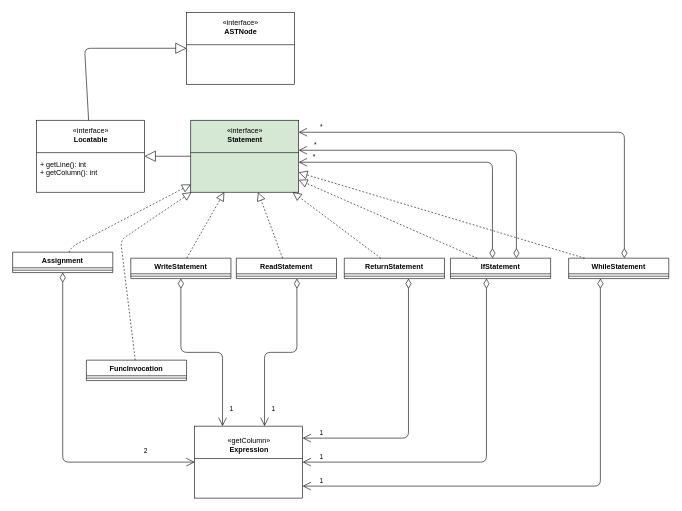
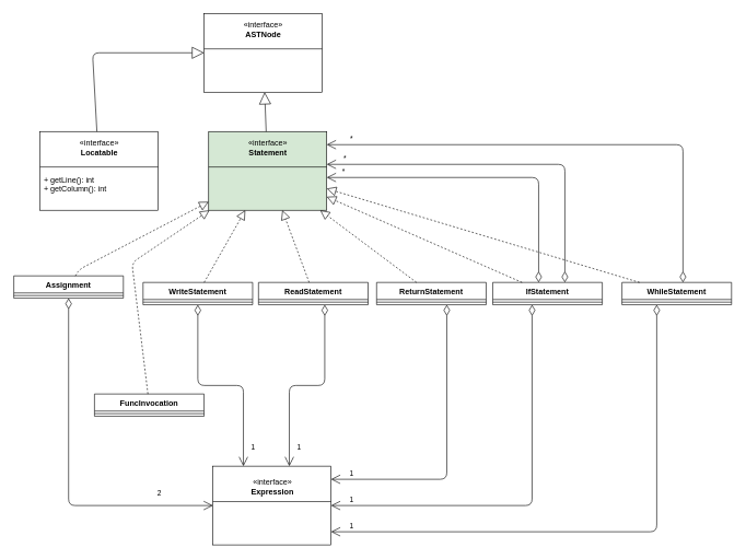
  <mxCell id="0" />
  <mxCell id="1" parent="0" />
  <mxCell id="2" value="Assignment" style="swimlane;fontStyle=1;align=center;verticalAlign=top;childLayout=stackLayout;horizontal=1;startSize=26;horizontalStack=0;resizeParent=1;resizeParentMax=0;resizeLast=0;collapsible=1;marginBottom=0;" parent="1" vertex="1"><mxGeometry x="20" y="420" width="167" height="34" as="geometry" /></mxCell>
  <mxCell id="3" value="" style="line;strokeWidth=1;fillColor=none;align=left;verticalAlign=middle;spacingTop=-1;spacingLeft=3;spacingRight=3;rotatable=0;labelPosition=right;points=[];portConstraint=eastwest;" parent="2" vertex="1"><mxGeometry y="26" width="167" height="8" as="geometry" /></mxCell>
  <mxCell id="4" value="" style="group" parent="1" vertex="1" connectable="0"><mxGeometry x="323.5" y="710" width="180" height="120" as="geometry" /></mxCell>
  <mxCell id="5" value="+ method(type): type" style="text;strokeColor=none;fillColor=none;align=left;verticalAlign=top;spacingLeft=4;spacingRight=4;overflow=hidden;rotatable=0;points=[[0,0.5],[1,0.5]];portConstraint=eastwest;" parent="4" vertex="1"><mxGeometry y="60" width="180" height="50" as="geometry" /></mxCell>
- <mxCell id="6" value="«getColumn»&lt;br&gt;&lt;b&gt;Expression&lt;br&gt;&lt;br&gt;&lt;br&gt;&lt;br&gt;&lt;br&gt;&lt;/b&gt;" style="html=1;" parent="4" vertex="1"><mxGeometry width="180" height="120" as="geometry" /></mxCell>
+ <mxCell id="6" value="«interface»&lt;br&gt;&lt;b&gt;Expression&lt;br&gt;&lt;br&gt;&lt;br&gt;&lt;br&gt;&lt;br&gt;&lt;/b&gt;" style="html=1;" parent="4" vertex="1"><mxGeometry width="180" height="120" as="geometry" /></mxCell>
  <mxCell id="7" value="" style="line;strokeWidth=1;fillColor=none;align=left;verticalAlign=middle;spacingTop=-1;spacingLeft=3;spacingRight=3;rotatable=0;labelPosition=right;points=[];portConstraint=eastwest;" parent="4" vertex="1"><mxGeometry y="50" width="180" height="8" as="geometry" /></mxCell>
  <mxCell id="8" value="2" style="endArrow=open;html=1;endSize=12;startArrow=diamondThin;startSize=14;startFill=0;edgeStyle=orthogonalEdgeStyle;align=left;verticalAlign=bottom;" parent="1" source="2" target="6" edge="1"><mxGeometry x="0.675" y="10" relative="1" as="geometry"><mxPoint x="580" y="582.5" as="sourcePoint" /><mxPoint x="740" y="582.5" as="targetPoint" /><mxPoint as="offset" /><Array as="points"><mxPoint x="104" y="770" /></Array></mxGeometry></mxCell>
  <mxCell id="9" value="" style="group" parent="1" vertex="1" connectable="0"><mxGeometry x="317" y="200" width="180" height="120" as="geometry" /></mxCell>
  <mxCell id="10" value="+ method(type): type" style="text;strokeColor=none;fillColor=none;align=left;verticalAlign=top;spacingLeft=4;spacingRight=4;overflow=hidden;rotatable=0;points=[[0,0.5],[1,0.5]];portConstraint=eastwest;" parent="9" vertex="1"><mxGeometry y="60" width="180" height="50" as="geometry" /></mxCell>
  <mxCell id="11" value="«interface»&lt;br&gt;&lt;b&gt;Statement&lt;br&gt;&lt;br&gt;&lt;br&gt;&lt;br&gt;&lt;br&gt;&lt;br&gt;&lt;/b&gt;" style="html=1;fillColor=#d5e8d4;" parent="9" vertex="1"><mxGeometry width="180" height="120" as="geometry" /></mxCell>
  <mxCell id="12" value="" style="line;strokeWidth=1;fillColor=none;align=left;verticalAlign=middle;spacingTop=-1;spacingLeft=3;spacingRight=3;rotatable=0;labelPosition=right;points=[];portConstraint=eastwest;" parent="9" vertex="1"><mxGeometry y="50" width="180" height="8" as="geometry" /></mxCell>
  <mxCell id="13" value="" style="endArrow=block;dashed=1;endFill=0;endSize=12;html=1;" parent="1" source="2" target="11" edge="1"><mxGeometry width="160" relative="1" as="geometry"><mxPoint x="70" y="330" as="sourcePoint" /><mxPoint x="230" y="330" as="targetPoint" /><Array as="points"><mxPoint x="120" y="410" /></Array></mxGeometry></mxCell>
  <mxCell id="14" value="" style="group" parent="1" vertex="1" connectable="0"><mxGeometry x="60" y="200" width="180" height="120" as="geometry" /></mxCell>
  <mxCell id="15" value="+ method(type): type" style="text;strokeColor=none;fillColor=none;align=left;verticalAlign=top;spacingLeft=4;spacingRight=4;overflow=hidden;rotatable=0;points=[[0,0.5],[1,0.5]];portConstraint=eastwest;" parent="14" vertex="1"><mxGeometry y="60" width="180" height="50" as="geometry" /></mxCell>
  <mxCell id="16" value="«interface»&lt;br&gt;&lt;b&gt;Locatable&lt;br&gt;&lt;br&gt;&lt;br&gt;&lt;br&gt;&lt;br&gt;&lt;br&gt;&lt;/b&gt;" style="html=1;" parent="14" vertex="1"><mxGeometry width="180" height="120" as="geometry" /></mxCell>
  <mxCell id="17" value="" style="line;strokeWidth=1;fillColor=none;align=left;verticalAlign=middle;spacingTop=-1;spacingLeft=3;spacingRight=3;rotatable=0;labelPosition=right;points=[];portConstraint=eastwest;" parent="14" vertex="1"><mxGeometry y="50" width="180" height="8" as="geometry" /></mxCell>
  <mxCell id="18" value="+ getLine(): int&#10;+ getColumn(): int" style="text;strokeColor=none;fillColor=none;align=left;verticalAlign=top;spacingLeft=4;spacingRight=4;overflow=hidden;rotatable=0;points=[[0,0.5],[1,0.5]];portConstraint=eastwest;" parent="14" vertex="1"><mxGeometry y="60" width="180" height="40" as="geometry" /></mxCell>
- <mxCell id="19" value="" style="endArrow=block;endSize=16;endFill=0;html=1;" parent="1" source="11" target="16" edge="1"><mxGeometry width="160" relative="1" as="geometry"><mxPoint x="160" y="460" as="sourcePoint" /><mxPoint x="320" y="460" as="targetPoint" /></mxGeometry></mxCell>
+ <mxCell id="19" value="" style="endArrow=block;endSize=16;endFill=0;html=1;" parent="1" source="11" target="24" edge="1"><mxGeometry width="160" relative="1" as="geometry"><mxPoint x="160" y="460" as="sourcePoint" /><mxPoint x="320" y="460" as="targetPoint" /></mxGeometry></mxCell>
  <mxCell id="20" value="IfStatement" style="swimlane;fontStyle=1;align=center;verticalAlign=top;childLayout=stackLayout;horizontal=1;startSize=26;horizontalStack=0;resizeParent=1;resizeParentMax=0;resizeLast=0;collapsible=1;marginBottom=0;" parent="1" vertex="1"><mxGeometry x="750" y="430" width="167" height="34" as="geometry" /></mxCell>
  <mxCell id="21" value="" style="line;strokeWidth=1;fillColor=none;align=left;verticalAlign=middle;spacingTop=-1;spacingLeft=3;spacingRight=3;rotatable=0;labelPosition=right;points=[];portConstraint=eastwest;" parent="20" vertex="1"><mxGeometry y="26" width="167" height="8" as="geometry" /></mxCell>
  <mxCell id="22" value="" style="group" parent="1" vertex="1" connectable="0"><mxGeometry x="310" y="20" width="180" height="120" as="geometry" /></mxCell>
  <mxCell id="23" value="+ method(type): type" style="text;strokeColor=none;fillColor=none;align=left;verticalAlign=top;spacingLeft=4;spacingRight=4;overflow=hidden;rotatable=0;points=[[0,0.5],[1,0.5]];portConstraint=eastwest;" parent="22" vertex="1"><mxGeometry y="60" width="180" height="50" as="geometry" /></mxCell>
  <mxCell id="24" value="«interface»&lt;br&gt;&lt;b&gt;ASTNode&lt;br&gt;&lt;br&gt;&lt;br&gt;&lt;br&gt;&lt;br&gt;&lt;br&gt;&lt;/b&gt;" style="html=1;" parent="22" vertex="1"><mxGeometry width="180" height="120" as="geometry" /></mxCell>
  <mxCell id="25" value="" style="line;strokeWidth=1;fillColor=none;align=left;verticalAlign=middle;spacingTop=-1;spacingLeft=3;spacingRight=3;rotatable=0;labelPosition=right;points=[];portConstraint=eastwest;" parent="22" vertex="1"><mxGeometry y="50" width="180" height="8" as="geometry" /></mxCell>
  <mxCell id="26" value="" style="endArrow=block;endSize=16;endFill=0;html=1;" parent="1" source="16" target="24" edge="1"><mxGeometry width="160" relative="1" as="geometry"><mxPoint x="350" y="254" as="sourcePoint" /><mxPoint x="190" y="245" as="targetPoint" /><Array as="points"><mxPoint x="140" y="80" /></Array></mxGeometry></mxCell>
  <mxCell id="27" value="*" style="endArrow=open;html=1;endSize=12;startArrow=diamondThin;startSize=14;startFill=0;edgeStyle=orthogonalEdgeStyle;align=left;verticalAlign=bottom;" parent="1" source="30" target="11" edge="1"><mxGeometry x="0.91" relative="1" as="geometry"><mxPoint x="630" y="64" as="sourcePoint" /><mxPoint x="710" y="199.13" as="targetPoint" /><mxPoint as="offset" /><Array as="points"><mxPoint x="1040" y="220" /></Array></mxGeometry></mxCell>
  <mxCell id="28" value="" style="endArrow=block;dashed=1;endFill=0;endSize=12;html=1;" parent="1" source="20" target="11" edge="1"><mxGeometry width="160" relative="1" as="geometry"><mxPoint x="540" y="380" as="sourcePoint" /><mxPoint x="700" y="380" as="targetPoint" /></mxGeometry></mxCell>
  <mxCell id="29" value="1" style="endArrow=open;html=1;endSize=12;startArrow=diamondThin;startSize=14;startFill=0;edgeStyle=orthogonalEdgeStyle;align=left;verticalAlign=bottom;" parent="1" source="20" target="6" edge="1"><mxGeometry x="0.913" relative="1" as="geometry"><mxPoint x="337" y="600" as="sourcePoint" /><mxPoint x="497" y="600" as="targetPoint" /><mxPoint as="offset" /><Array as="points"><mxPoint x="810" y="770" /></Array></mxGeometry></mxCell>
  <mxCell id="30" value="WhileStatement" style="swimlane;fontStyle=1;align=center;verticalAlign=top;childLayout=stackLayout;horizontal=1;startSize=26;horizontalStack=0;resizeParent=1;resizeParentMax=0;resizeLast=0;collapsible=1;marginBottom=0;" parent="1" vertex="1"><mxGeometry x="947" y="430" width="167" height="34" as="geometry" /></mxCell>
  <mxCell id="31" value="" style="line;strokeWidth=1;fillColor=none;align=left;verticalAlign=middle;spacingTop=-1;spacingLeft=3;spacingRight=3;rotatable=0;labelPosition=right;points=[];portConstraint=eastwest;" parent="30" vertex="1"><mxGeometry y="26" width="167" height="8" as="geometry" /></mxCell>
  <mxCell id="32" value="" style="endArrow=block;dashed=1;endFill=0;endSize=12;html=1;" parent="1" source="30" target="11" edge="1"><mxGeometry width="160" relative="1" as="geometry"><mxPoint x="570" y="506" as="sourcePoint" /><mxPoint x="730" y="506" as="targetPoint" /></mxGeometry></mxCell>
  <mxCell id="33" value="1" style="endArrow=open;html=1;endSize=12;startArrow=diamondThin;startSize=14;startFill=0;edgeStyle=orthogonalEdgeStyle;align=left;verticalAlign=bottom;" parent="1" source="30" target="6" edge="1"><mxGeometry x="0.937" relative="1" as="geometry"><mxPoint x="390" y="570" as="sourcePoint" /><mxPoint x="550" y="570" as="targetPoint" /><mxPoint as="offset" /><Array as="points"><mxPoint x="1000" y="810" /></Array></mxGeometry></mxCell>
  <mxCell id="34" value="WriteStatement" style="swimlane;fontStyle=1;align=center;verticalAlign=top;childLayout=stackLayout;horizontal=1;startSize=26;horizontalStack=0;resizeParent=1;resizeParentMax=0;resizeLast=0;collapsible=1;marginBottom=0;" parent="1" vertex="1"><mxGeometry x="217" y="430" width="167" height="34" as="geometry" /></mxCell>
  <mxCell id="35" value="" style="line;strokeWidth=1;fillColor=none;align=left;verticalAlign=middle;spacingTop=-1;spacingLeft=3;spacingRight=3;rotatable=0;labelPosition=right;points=[];portConstraint=eastwest;" parent="34" vertex="1"><mxGeometry y="26" width="167" height="8" as="geometry" /></mxCell>
  <mxCell id="36" value="ReadStatement" style="swimlane;fontStyle=1;align=center;verticalAlign=top;childLayout=stackLayout;horizontal=1;startSize=26;horizontalStack=0;resizeParent=1;resizeParentMax=0;resizeLast=0;collapsible=1;marginBottom=0;" parent="1" vertex="1"><mxGeometry x="393" y="430" width="167" height="34" as="geometry" /></mxCell>
  <mxCell id="37" value="" style="line;strokeWidth=1;fillColor=none;align=left;verticalAlign=middle;spacingTop=-1;spacingLeft=3;spacingRight=3;rotatable=0;labelPosition=right;points=[];portConstraint=eastwest;" parent="36" vertex="1"><mxGeometry y="26" width="167" height="8" as="geometry" /></mxCell>
  <mxCell id="38" value="" style="endArrow=block;dashed=1;endFill=0;endSize=12;html=1;" parent="1" source="36" target="11" edge="1"><mxGeometry width="160" relative="1" as="geometry"><mxPoint x="400" y="400" as="sourcePoint" /><mxPoint x="560" y="400" as="targetPoint" /></mxGeometry></mxCell>
  <mxCell id="39" value="" style="endArrow=block;dashed=1;endFill=0;endSize=12;html=1;" parent="1" source="34" target="11" edge="1"><mxGeometry width="160" relative="1" as="geometry"><mxPoint x="280" y="380" as="sourcePoint" /><mxPoint x="440" y="380" as="targetPoint" /></mxGeometry></mxCell>
  <mxCell id="40" value="1" style="endArrow=open;html=1;endSize=12;startArrow=diamondThin;startSize=14;startFill=0;edgeStyle=orthogonalEdgeStyle;align=left;verticalAlign=bottom;" parent="1" source="34" target="6" edge="1"><mxGeometry x="0.875" y="10" relative="1" as="geometry"><mxPoint x="260" y="560" as="sourcePoint" /><mxPoint x="420" y="560" as="targetPoint" /><mxPoint as="offset" /><Array as="points"><mxPoint x="300" y="587" /><mxPoint x="370" y="587" /></Array></mxGeometry></mxCell>
  <mxCell id="41" value="1" style="endArrow=open;html=1;endSize=12;startArrow=diamondThin;startSize=14;startFill=0;edgeStyle=orthogonalEdgeStyle;align=left;verticalAlign=bottom;" parent="1" source="36" target="6" edge="1"><mxGeometry x="0.875" y="10" relative="1" as="geometry"><mxPoint x="450" y="600" as="sourcePoint" /><mxPoint x="610" y="600" as="targetPoint" /><mxPoint as="offset" /><Array as="points"><mxPoint x="494" y="587" /><mxPoint x="440" y="587" /></Array></mxGeometry></mxCell>
  <mxCell id="42" value="ReturnStatement" style="swimlane;fontStyle=1;align=center;verticalAlign=top;childLayout=stackLayout;horizontal=1;startSize=26;horizontalStack=0;resizeParent=1;resizeParentMax=0;resizeLast=0;collapsible=1;marginBottom=0;" parent="1" vertex="1"><mxGeometry x="573" y="430" width="167" height="34" as="geometry" /></mxCell>
  <mxCell id="43" value="" style="line;strokeWidth=1;fillColor=none;align=left;verticalAlign=middle;spacingTop=-1;spacingLeft=3;spacingRight=3;rotatable=0;labelPosition=right;points=[];portConstraint=eastwest;" parent="42" vertex="1"><mxGeometry y="26" width="167" height="8" as="geometry" /></mxCell>
  <mxCell id="44" value="" style="endArrow=block;dashed=1;endFill=0;endSize=12;html=1;" parent="1" source="42" target="11" edge="1"><mxGeometry width="160" relative="1" as="geometry"><mxPoint x="573" y="420" as="sourcePoint" /><mxPoint x="532" y="310" as="targetPoint" /></mxGeometry></mxCell>
  <mxCell id="45" value="1" style="endArrow=open;html=1;endSize=12;startArrow=diamondThin;startSize=14;startFill=0;edgeStyle=orthogonalEdgeStyle;align=left;verticalAlign=bottom;" parent="1" source="42" target="6" edge="1"><mxGeometry x="0.88" relative="1" as="geometry"><mxPoint x="560" y="570" as="sourcePoint" /><mxPoint x="720" y="570" as="targetPoint" /><mxPoint as="offset" /><Array as="points"><mxPoint x="680" y="730" /></Array></mxGeometry></mxCell>
  <mxCell id="46" value="*" style="endArrow=open;html=1;endSize=12;startArrow=diamondThin;startSize=14;startFill=0;edgeStyle=orthogonalEdgeStyle;align=left;verticalAlign=bottom;" parent="1" source="20" target="11" edge="1"><mxGeometry x="0.91" relative="1" as="geometry"><mxPoint x="1050" y="440" as="sourcePoint" /><mxPoint x="507" y="230" as="targetPoint" /><mxPoint as="offset" /><Array as="points"><mxPoint x="820" y="270" /></Array></mxGeometry></mxCell>
  <mxCell id="47" value="*" style="endArrow=open;html=1;endSize=12;startArrow=diamondThin;startSize=14;startFill=0;edgeStyle=orthogonalEdgeStyle;align=left;verticalAlign=bottom;" parent="1" source="20" target="11" edge="1"><mxGeometry x="0.91" relative="1" as="geometry"><mxPoint x="830" y="440" as="sourcePoint" /><mxPoint x="507" y="270" as="targetPoint" /><mxPoint as="offset" /><Array as="points"><mxPoint x="860" y="250" /></Array></mxGeometry></mxCell>
  <mxCell id="48" value="FuncInvocation" style="swimlane;fontStyle=1;align=center;verticalAlign=top;childLayout=stackLayout;horizontal=1;startSize=26;horizontalStack=0;resizeParent=1;resizeParentMax=0;resizeLast=0;collapsible=1;marginBottom=0;" parent="1" vertex="1"><mxGeometry x="143" y="600" width="167" height="34" as="geometry" /></mxCell>
  <mxCell id="49" value="" style="line;strokeWidth=1;fillColor=none;align=left;verticalAlign=middle;spacingTop=-1;spacingLeft=3;spacingRight=3;rotatable=0;labelPosition=right;points=[];portConstraint=eastwest;" parent="48" vertex="1"><mxGeometry y="26" width="167" height="8" as="geometry" /></mxCell>
  <mxCell id="50" value="" style="endArrow=block;dashed=1;endFill=0;endSize=12;html=1;" parent="1" source="48" target="11" edge="1"><mxGeometry width="160" relative="1" as="geometry"><mxPoint x="320" y="440" as="sourcePoint" /><mxPoint x="383" y="330" as="targetPoint" /><Array as="points"><mxPoint x="200" y="400" /></Array></mxGeometry></mxCell>
